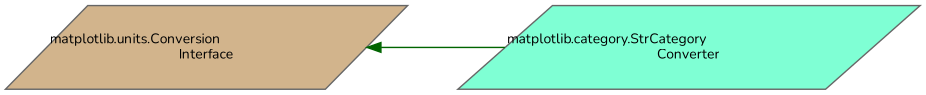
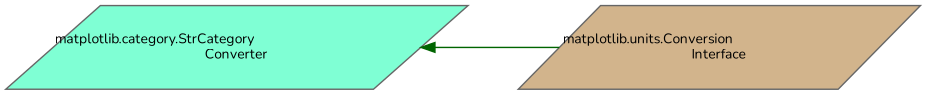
  digraph {
    rankdir=LR
    fontname=Nunito
    node [color=gray40 fontname=Nunito fontsize=10 shape=parallelogram style=filled]
    n1 [fillcolor=aquamarine fontcolor=black height=0.2 label="matplotlib.category.StrCategory\lConverter" width=0.4]
    n2 [fillcolor=tan height=0.2 label="matplotlib.units.Conversion\lInterface" width=0.4]
-   n2 -> n1 [color=darkgreen dir=back fontname=Nunito fontsize=10 labelfontname=Helvetica labelfontsize=10 style=solid]
+   n1 -> n2 [color=darkgreen dir=back fontname=Nunito fontsize=10 labelfontname=Helvetica labelfontsize=10 style=solid]
  }
